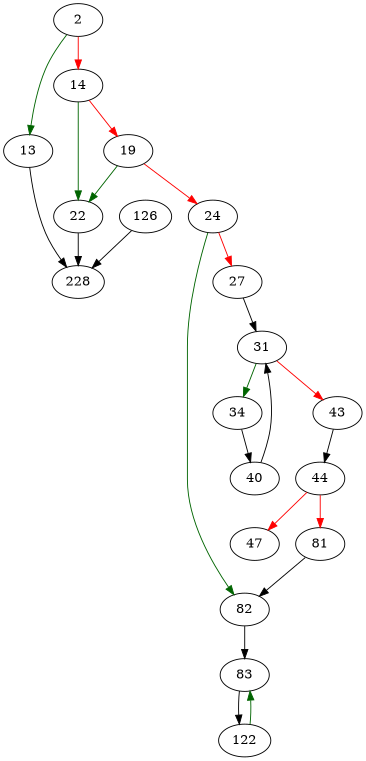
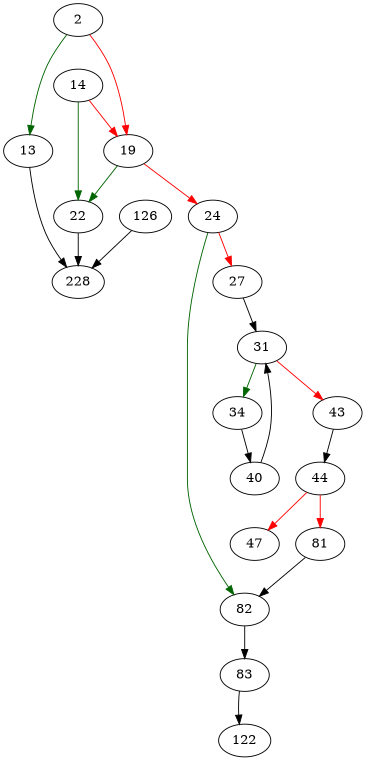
  strict digraph {
    2 [entry=true]
    13
    14
    n4 [label=228]
    22
    19
    24
    82
    27
    83
    31
    122
    34
    43
    40
    44
    47
    81
    126
    2 -> 13 [color=darkgreen cond=true]
-   2 -> 14 [color=red cond=false]
+   2 -> 19 [color=red cond=false]
    13 -> n4
    14 -> 22 [color=darkgreen cond=true]
    14 -> 19 [color=red cond=false]
    22 -> n4
    19 -> 22 [color=darkgreen cond=true]
    19 -> 24 [color=red cond=false]
    24 -> 82 [color=darkgreen cond=true]
    24 -> 27 [color=red cond=false]
    82 -> 83
    27 -> 31
    83 -> 122
    31 -> 34 [color=darkgreen cond=true]
    31 -> 43 [color=red cond=false]
-   122 -> 83 [color=darkgreen cond=true]
    34 -> 40
    43 -> 44
    40 -> 31
    44 -> 47 [color=red cond=true]
    44 -> 81 [color=red cond=false]
    81 -> 82
    126 -> n4
  }
